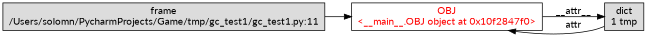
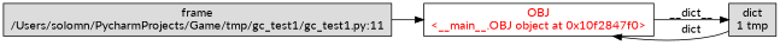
  digraph {
    fontname=Lato
    rankdir=LR
    node [fillcolor="0,0,0.86" fontname=Lato shape=box style=filled]
    edge [fontname=Lato]
    n1 [fillcolor="0,0,1" fontcolor=red label="OBJ\n<__main__.OBJ object at 0x10f2847f0>"]
    n2 [label="dict\n1 tmp"]
    n3 [label="frame\n/Users/solomn/PycharmProjects/Game/tmp/gc_test1/gc_test1.py:11"]
-   n1 -> n2 [label=__attr__ weight=10]
-   n2 -> n1 [label=attr weight=2]
+   n1 -> n2 [label=__dict__ weight=10]
+   n2 -> n1 [label=dict weight=2]
    n3 -> n1
  }
